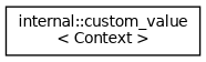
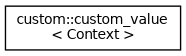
  digraph {
    rankdir=LR
-   n1 [color=black fillcolor=white fontname=Helvetica fontsize=10 height=0.2 label="internal::custom_value\l\< Context \>" shape=record style=filled width=0.4]
+   n1 [color=black fillcolor=white fontname=Helvetica fontsize=10 height=0.2 label="custom::custom_value\l\< Context \>" shape=record style=filled width=0.4]
  }
